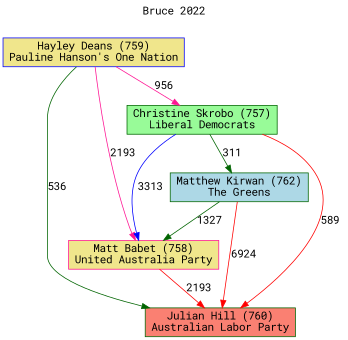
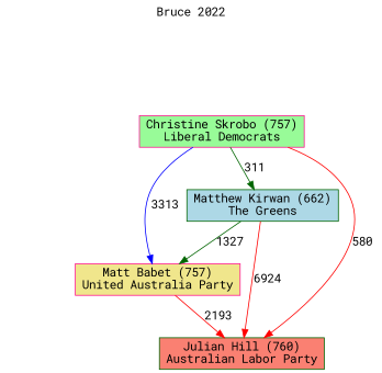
  digraph {
    fontname="Roboto Mono"
    label="Bruce 2022"
    labelloc=t
    mclimit=10
    node [color=deeppink fillcolor=khaki fontname="Roboto Mono" shape=box style=filled]
    edge [color=darkgreen fontname="Roboto Mono"]
-   n1 [color=blue label="Hayley Deans (759)\nPauline Hanson's One Nation"]
-   n2 [label="Matt Babet (758)\nUnited Australia Party"]
-   n3 [color=darkgreen fillcolor=palegreen label="Christine Skrobo (757)\nLiberal Democrats"]
+   n2 [label="Matt Babet (757)\nUnited Australia Party"]
+   n3 [fillcolor=palegreen label="Christine Skrobo (757)\nLiberal Democrats"]
    n4 [color=darkgreen fillcolor=salmon label="Julian Hill (760)\nAustralian Labor Party"]
-   n5 [color=darkgreen fillcolor=lightblue label="Matthew Kirwan (762)\nThe Greens"]
-   n1 -> n2 [color=deeppink label=2193]
-   n1 -> n3 [color=deeppink label=956]
-   n1 -> n4 [label=536]
+   n5 [color=darkgreen fillcolor=lightblue label="Matthew Kirwan (662)\nThe Greens"]
    n2 -> n4 [color=red label=2193]
    n3 -> n2 [color=blue label=3313]
-   n3 -> n4 [color=red label=589]
+   n3 -> n4 [color=red label=580]
    n3 -> n5 [label=311]
    n5 -> n2 [label=1327]
    n5 -> n4 [color=red label=6924]
  }
